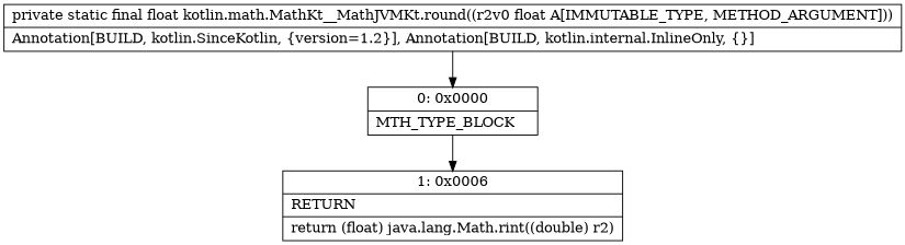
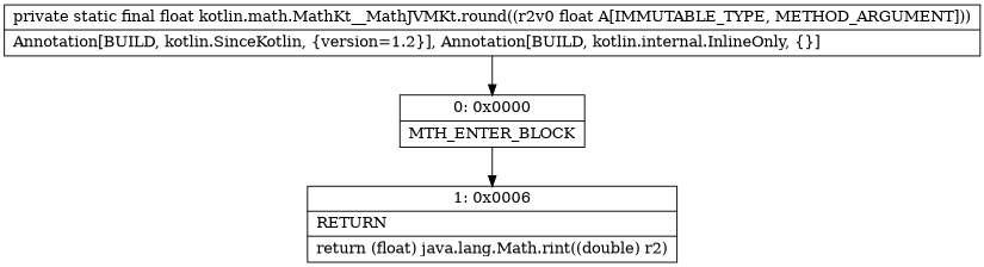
  digraph {
    node [shape=record]
-   n1 [label="{0\:\ 0x0000|MTH_TYPE_BLOCK\l}"]
+   n1 [label="{0\:\ 0x0000|MTH_ENTER_BLOCK\l}"]
    n2 [label="{1\:\ 0x0006|RETURN\l|return (float) java.lang.Math.rint((double) r2)\l}"]
    n3 [label="{private static final float kotlin.math.MathKt__MathJVMKt.round((r2v0 float A[IMMUTABLE_TYPE, METHOD_ARGUMENT]))  | Annotation[BUILD, kotlin.SinceKotlin, \{version=1.2\}], Annotation[BUILD, kotlin.internal.InlineOnly, \{\}]\l}"]
    n1 -> n2
    n3 -> n1
  }
